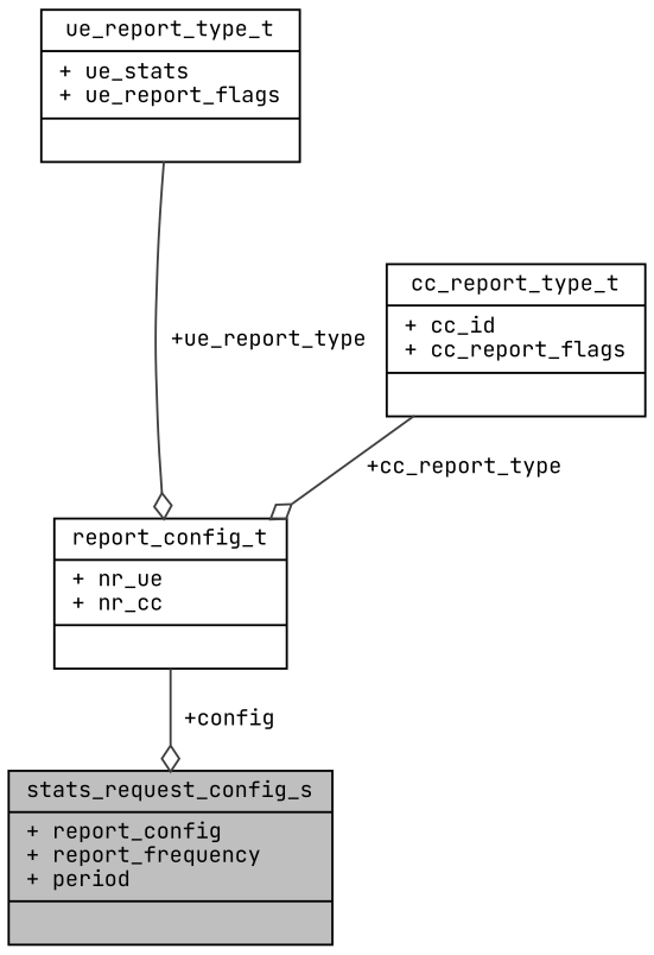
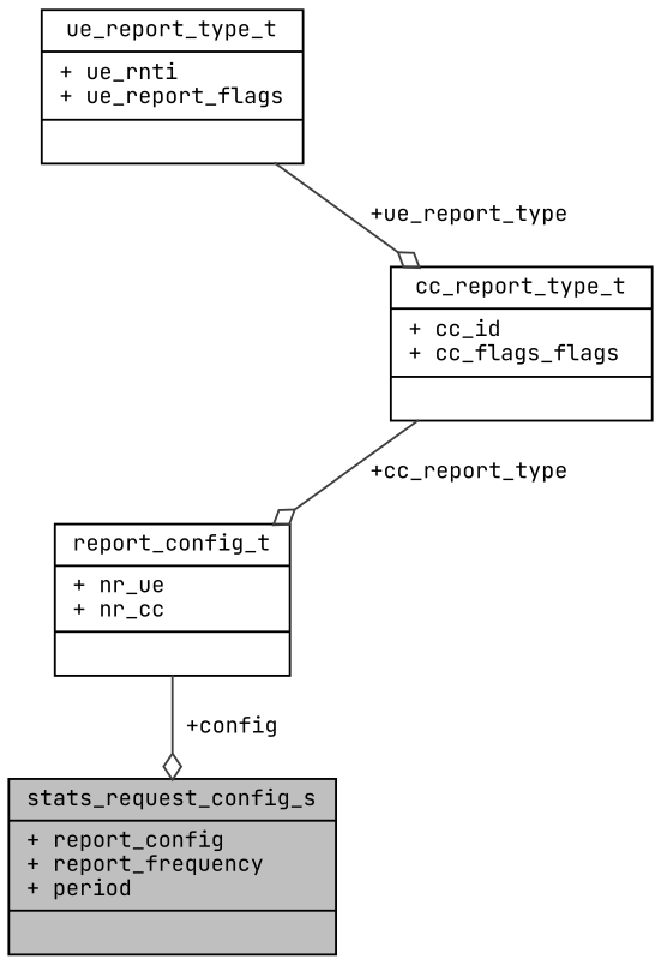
  digraph {
    fontname="JetBrains Mono"
    node [color=black fillcolor=white fontname="JetBrains Mono" fontsize=10 shape=record style=filled]
    edge [arrowhead=odiamond color=grey25 fontname="JetBrains Mono" fontsize=10 labelfontname=Helvetica labelfontsize=10 style=solid]
    n1 [fillcolor=grey75 fontcolor=black height=0.2 label="{stats_request_config_s\n|+ report_config\l+ report_frequency\l+ period\l|}" width=0.4]
    n2 [height=0.2 label="{report_config_t\n|+ nr_ue\l+ nr_cc\l|}" width=0.4]
-   n3 [height=0.2 label="{ue_report_type_t\n|+ ue_stats\l+ ue_report_flags\l|}" width=0.4]
-   n4 [height=0.2 label="{cc_report_type_t\n|+ cc_id\l+ cc_report_flags\l|}" width=0.4]
+   n3 [height=0.2 label="{ue_report_type_t\n|+ ue_rnti\l+ ue_report_flags\l|}" width=0.4]
+   n4 [height=0.2 label="{cc_report_type_t\n|+ cc_id\l+ cc_flags_flags\l|}" width=0.4]
    n2 -> n1 [label=" +config"]
-   n3 -> n2 [label=" +ue_report_type"]
+   n3 -> n4 [label=" +ue_report_type"]
    n4 -> n2 [label=" +cc_report_type"]
  }
